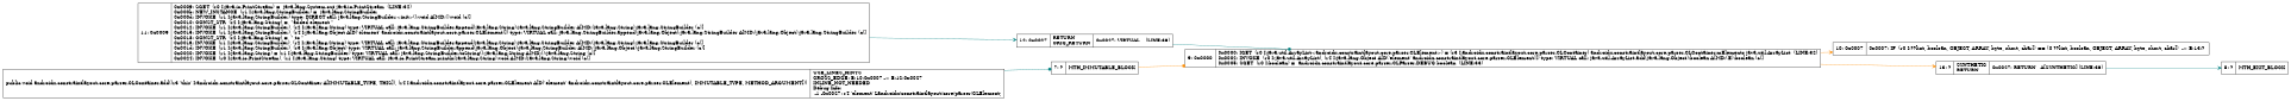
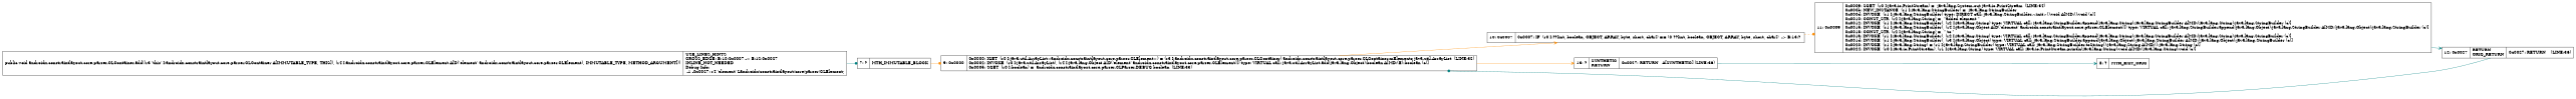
  digraph {
    rankdir=LR
    node [shape=record]
    edge [arrowhead=dot color=darkorange]
    n1 [label="{7\:\ ?|MTH_IMMUTABLE_BLOCK\l}"]
    n2 [label="{9\:\ 0x0000|0x0000: IGET  (r0 I:java.util.ArrayList\<androidx.constraintlayout.core.parser.CLElement\>) = (r3 I:androidx.constraintlayout.core.parser.CLContainer) androidx.constraintlayout.core.parser.CLContainer.mElements java.util.ArrayList  (LINE:32)\l0x0002: INVOKE  (r0 I:java.util.ArrayList), (r4 I:java.lang.Object A[D('element' androidx.constraintlayout.core.parser.CLElement)]) type: VIRTUAL call: java.util.ArrayList.add(java.lang.Object):boolean A[MD:(E):boolean (c)]\l0x0005: SGET  (r0 I:boolean) =  androidx.constraintlayout.core.parser.CLParser.DEBUG boolean  (LINE:33)\l}"]
    n3 [label="{10\:\ 0x0007|0x0007: IF  (r0 I:??[int, boolean, OBJECT, ARRAY, byte, short, char]) == (0 ??[int, boolean, OBJECT, ARRAY, byte, short, char])  \-\> B:13:? \l}"]
    n4 [label="{13\:\ ?|SYNTHETIC\lRETURN\l|0x0027: RETURN   A[SYNTHETIC] (LINE:36)\l}"]
    n5 [label="{11\:\ 0x0009|0x0009: SGET  (r0 I:java.io.PrintStream) =  java.lang.System.out java.io.PrintStream  (LINE:34)\l0x000b: NEW_INSTANCE  (r1 I:java.lang.StringBuilder) =  java.lang.StringBuilder \l0x000d: INVOKE  (r1 I:java.lang.StringBuilder) type: DIRECT call: java.lang.StringBuilder.\<init\>():void A[MD:():void (c)]\l0x0010: CONST_STR  (r2 I:java.lang.String) =  \"added element \" \l0x0012: INVOKE  (r1 I:java.lang.StringBuilder), (r2 I:java.lang.String) type: VIRTUAL call: java.lang.StringBuilder.append(java.lang.String):java.lang.StringBuilder A[MD:(java.lang.String):java.lang.StringBuilder (c)]\l0x0015: INVOKE  (r1 I:java.lang.StringBuilder), (r4 I:java.lang.Object A[D('element' androidx.constraintlayout.core.parser.CLElement)]) type: VIRTUAL call: java.lang.StringBuilder.append(java.lang.Object):java.lang.StringBuilder A[MD:(java.lang.Object):java.lang.StringBuilder (c)]\l0x0018: CONST_STR  (r2 I:java.lang.String) =  \" to \" \l0x001a: INVOKE  (r1 I:java.lang.StringBuilder), (r2 I:java.lang.String) type: VIRTUAL call: java.lang.StringBuilder.append(java.lang.String):java.lang.StringBuilder A[MD:(java.lang.String):java.lang.StringBuilder (c)]\l0x001d: INVOKE  (r1 I:java.lang.StringBuilder), (r3 I:java.lang.Object) type: VIRTUAL call: java.lang.StringBuilder.append(java.lang.Object):java.lang.StringBuilder A[MD:(java.lang.Object):java.lang.StringBuilder (c)]\l0x0020: INVOKE  (r1 I:java.lang.String) = (r1 I:java.lang.StringBuilder) type: VIRTUAL call: java.lang.StringBuilder.toString():java.lang.String A[MD:():java.lang.String (c)]\l0x0024: INVOKE  (r0 I:java.io.PrintStream), (r1 I:java.lang.String) type: VIRTUAL call: java.io.PrintStream.println(java.lang.String):void A[MD:(java.lang.String):void (c)]\l}"]
-   n6 [label="{12\:\ 0x0027|RETURN\lORIG_RETURN\l|0x0027: VIRTUAL    (LINE:36)\l}"]
-   n7 [label="{8\:\ ?|MTH_EXIT_BLOCK\l}"]
+   n6 [label="{12\:\ 0x0027|RETURN\lORIG_RETURN\l|0x0027: RETURN    (LINE:36)\l}"]
+   n7 [label="{8\:\ ?|MTH_EXIT_ORIG\l}"]
    n8 [label="{public void androidx.constraintlayout.core.parser.CLContainer.add((r3 'this' I:androidx.constraintlayout.core.parser.CLContainer A[IMMUTABLE_TYPE, THIS]), (r4 I:androidx.constraintlayout.core.parser.CLElement A[D('element' androidx.constraintlayout.core.parser.CLElement), IMMUTABLE_TYPE, METHOD_ARGUMENT]))  | USE_LINES_HINTS\lCROSS_EDGE: B:10:0x0007 \-\> B:12:0x0027\lINLINE_NOT_NEEDED\lDebug Info:\l  \-1 \-0x0027: r4 'element' Landroidx\/constraintlayout\/core\/parser\/CLElement;\l}"]
    n1 -> n2
    n2 -> n3 [arrowhead=vee]
    n2 -> n4 [arrowhead=vee]
+   n3 -> n5 [style=dashed]
    n4 -> n7 [arrowhead=vee color=teal]
    n5 -> n6 [arrowhead=vee color=teal]
    n6 -> n2 [color=teal]
    n8 -> n1 [color=teal]
  }
